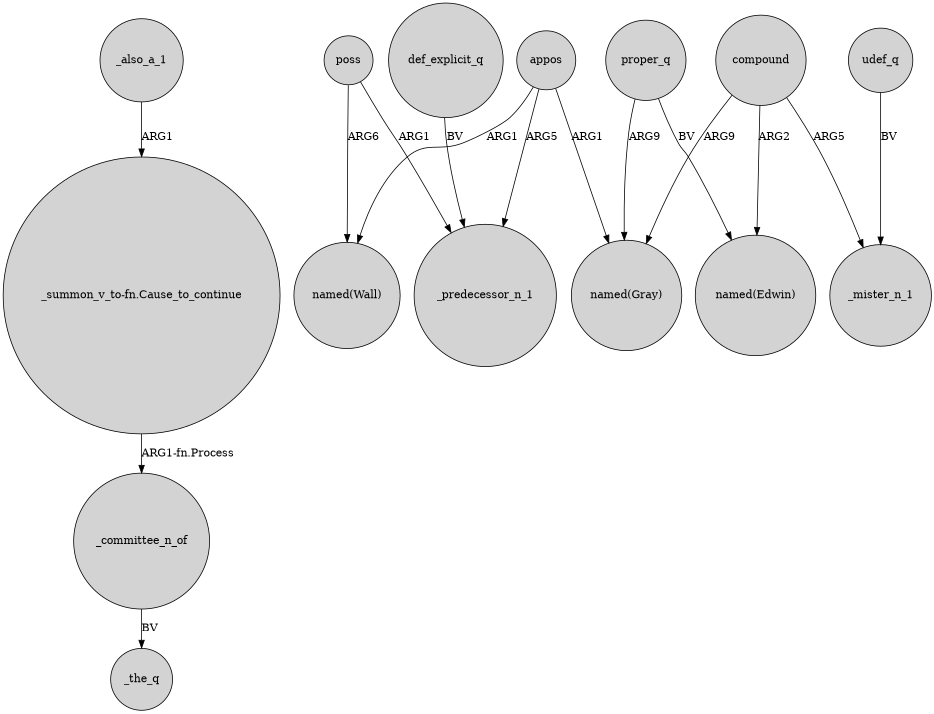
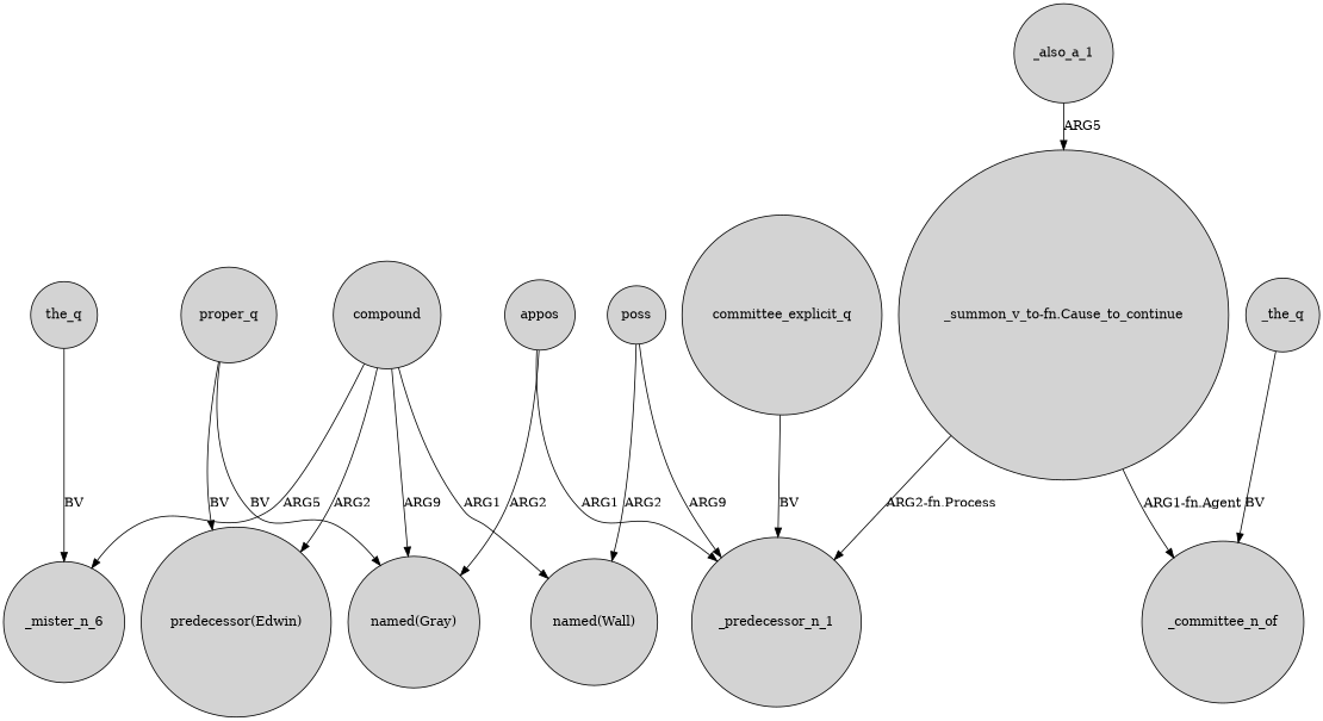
  digraph {
    node [shape=circle style=filled]
    "_summon_v_to-fn.Cause_to_continue"
    _predecessor_n_1
    _committee_n_of
    appos
    "named(Gray)"
-   def_explicit_q
+   def_explicit_q [label=committee_explicit_q]
    compound
-   _mister_n_1
-   "named(Edwin)"
+   _mister_n_1 [label=_mister_n_6]
+   "named(Edwin)" [label="predecessor(Edwin)"]
    "named(Wall)"
-   udef_q
+   udef_q [label=the_q]
    poss
    proper_q
    _the_q
    _also_a_1
-   "_summon_v_to-fn.Cause_to_continue" -> _committee_n_of [label="ARG1-fn.Process"]
-   appos -> _predecessor_n_1 [label=ARG5]
-   appos -> "named(Gray)" [label=ARG1]
+   "_summon_v_to-fn.Cause_to_continue" -> _predecessor_n_1 [label="ARG2-fn.Process"]
+   "_summon_v_to-fn.Cause_to_continue" -> _committee_n_of [label="ARG1-fn.Agent"]
+   appos -> _predecessor_n_1 [label=ARG1]
+   appos -> "named(Gray)" [label=ARG2]
    def_explicit_q -> _predecessor_n_1 [label=BV]
    compound -> "named(Gray)" [label=ARG9]
    compound -> _mister_n_1 [label=ARG5]
    compound -> "named(Edwin)" [label=ARG2]
-   appos -> "named(Wall)" [label=ARG1]
+   compound -> "named(Wall)" [label=ARG1]
    udef_q -> _mister_n_1 [label=BV]
-   poss -> _predecessor_n_1 [label=ARG1]
-   poss -> "named(Wall)" [label=ARG6]
-   proper_q -> "named(Gray)" [label=ARG9]
+   poss -> _predecessor_n_1 [label=ARG9]
+   poss -> "named(Wall)" [label=ARG2]
+   proper_q -> "named(Gray)" [label=BV]
    proper_q -> "named(Edwin)" [label=BV]
-   _committee_n_of -> _the_q [label=BV]
-   _also_a_1 -> "_summon_v_to-fn.Cause_to_continue" [label=ARG1]
+   _the_q -> _committee_n_of [label=BV]
+   _also_a_1 -> "_summon_v_to-fn.Cause_to_continue" [label=ARG5]
  }
